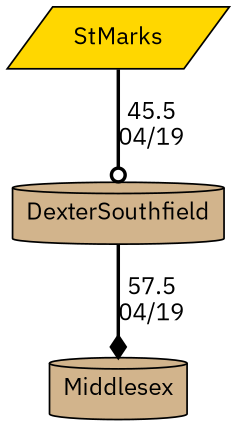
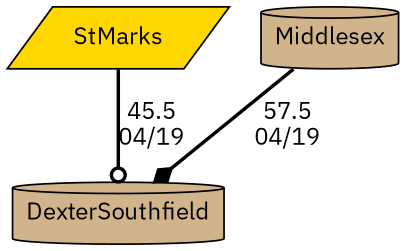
  digraph {
    fontname="IBM Plex Sans"
    node [fillcolor=tan fontname="IBM Plex Sans" shape=cylinder style=filled]
    edge [fontname="IBM Plex Sans" random=random style=bold]
    StMarks [fillcolor=gold shape=parallelogram]
    DexterSouthfield
    Middlesex
    StMarks -> DexterSouthfield [arrowhead=odot label="45.5\n04/19" weight=55]
-   DexterSouthfield -> Middlesex [arrowhead=diamond label="57.5\n04/19" weight=43]
+   Middlesex -> DexterSouthfield [arrowhead=diamond label="57.5\n04/19" weight=43]
  }
